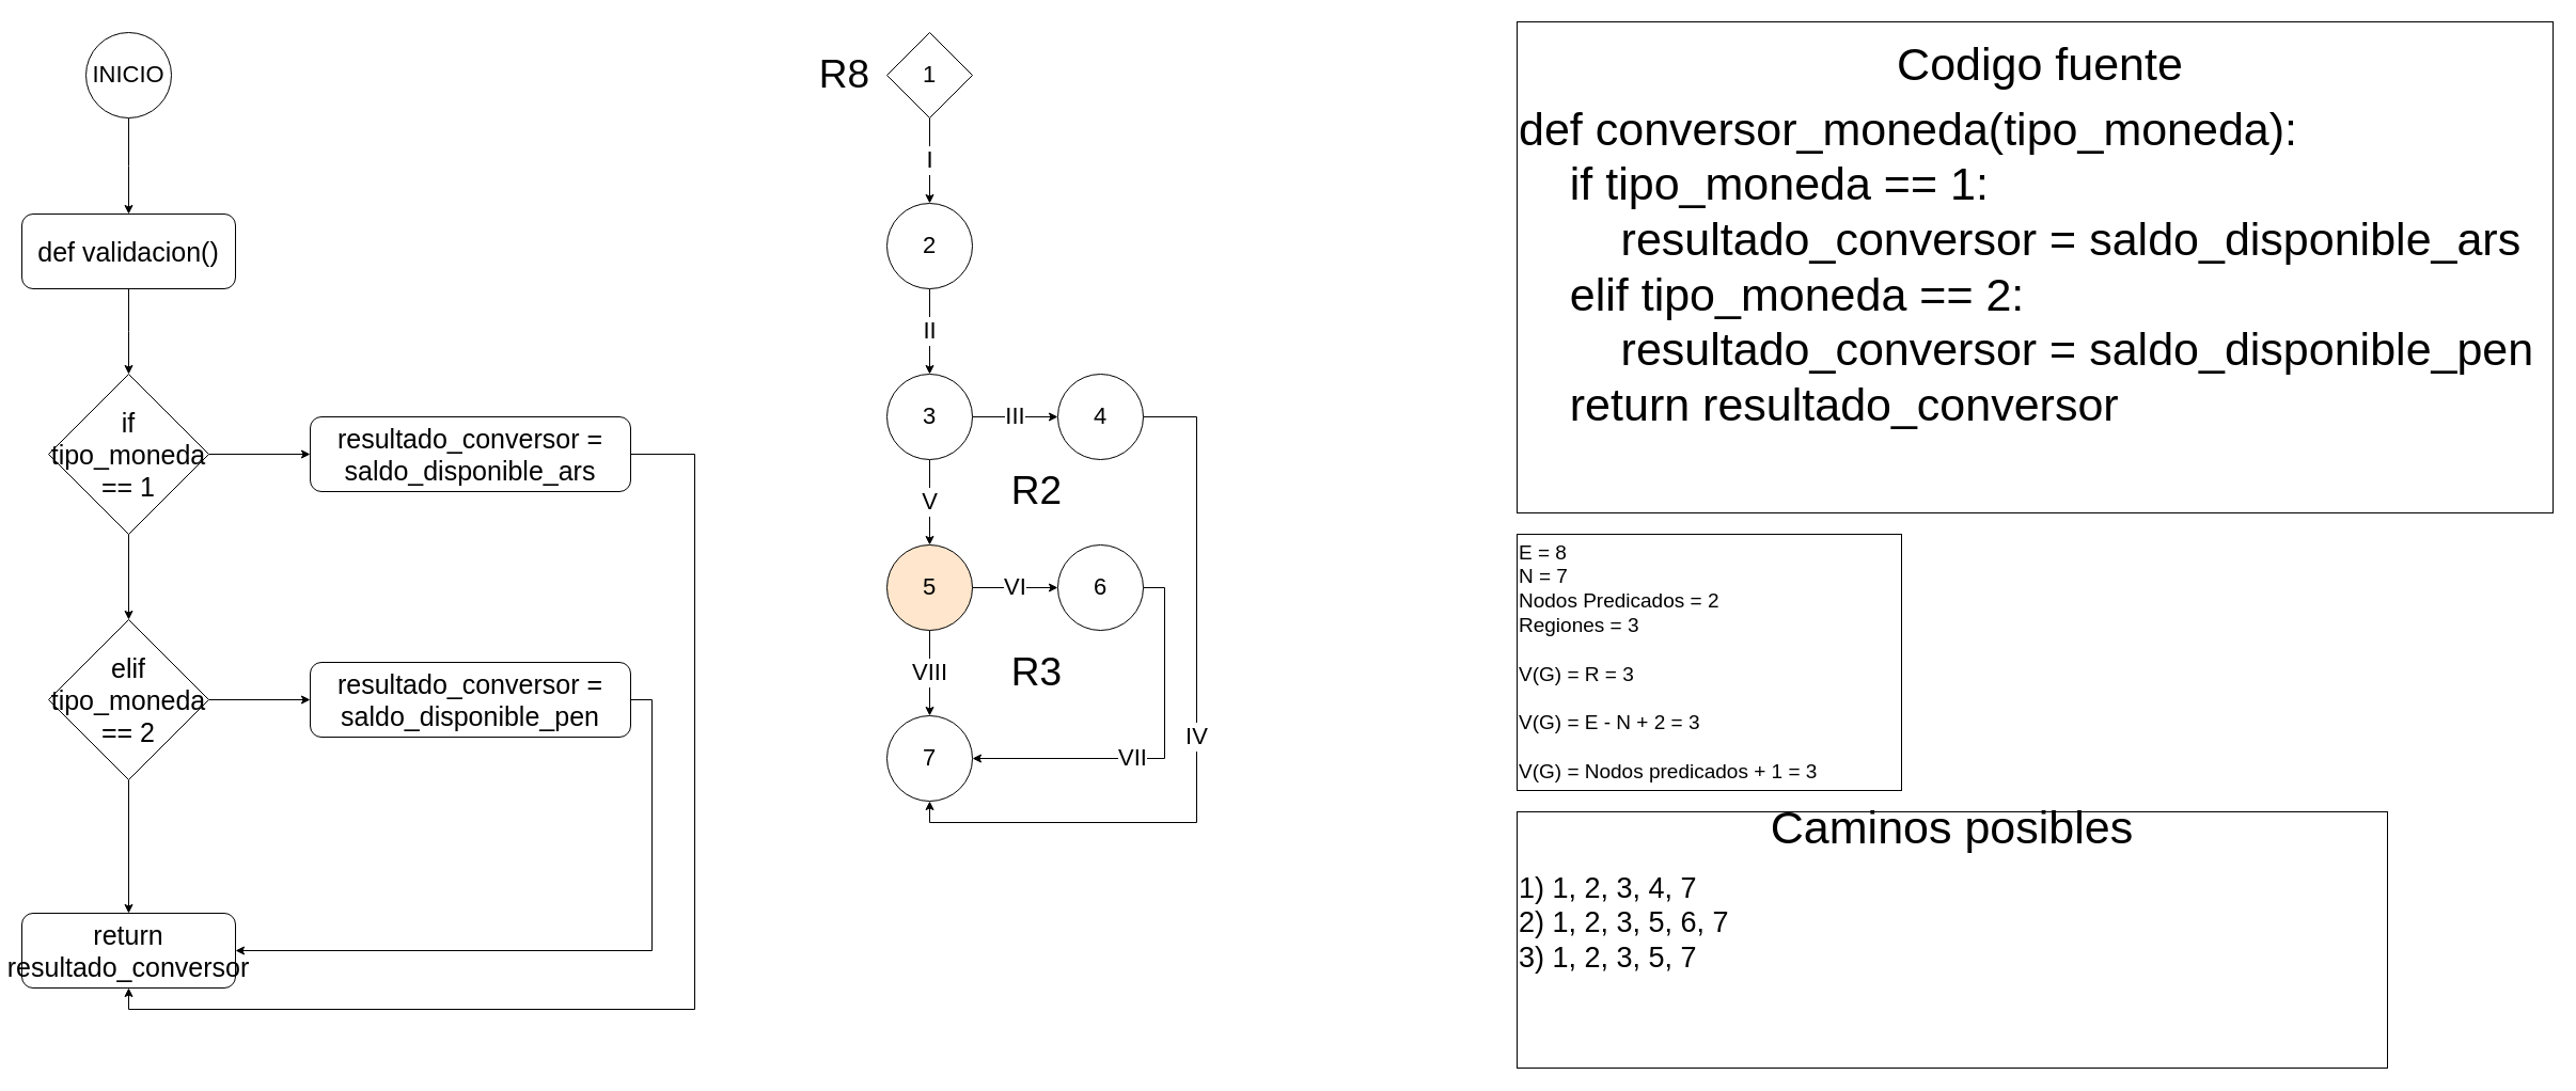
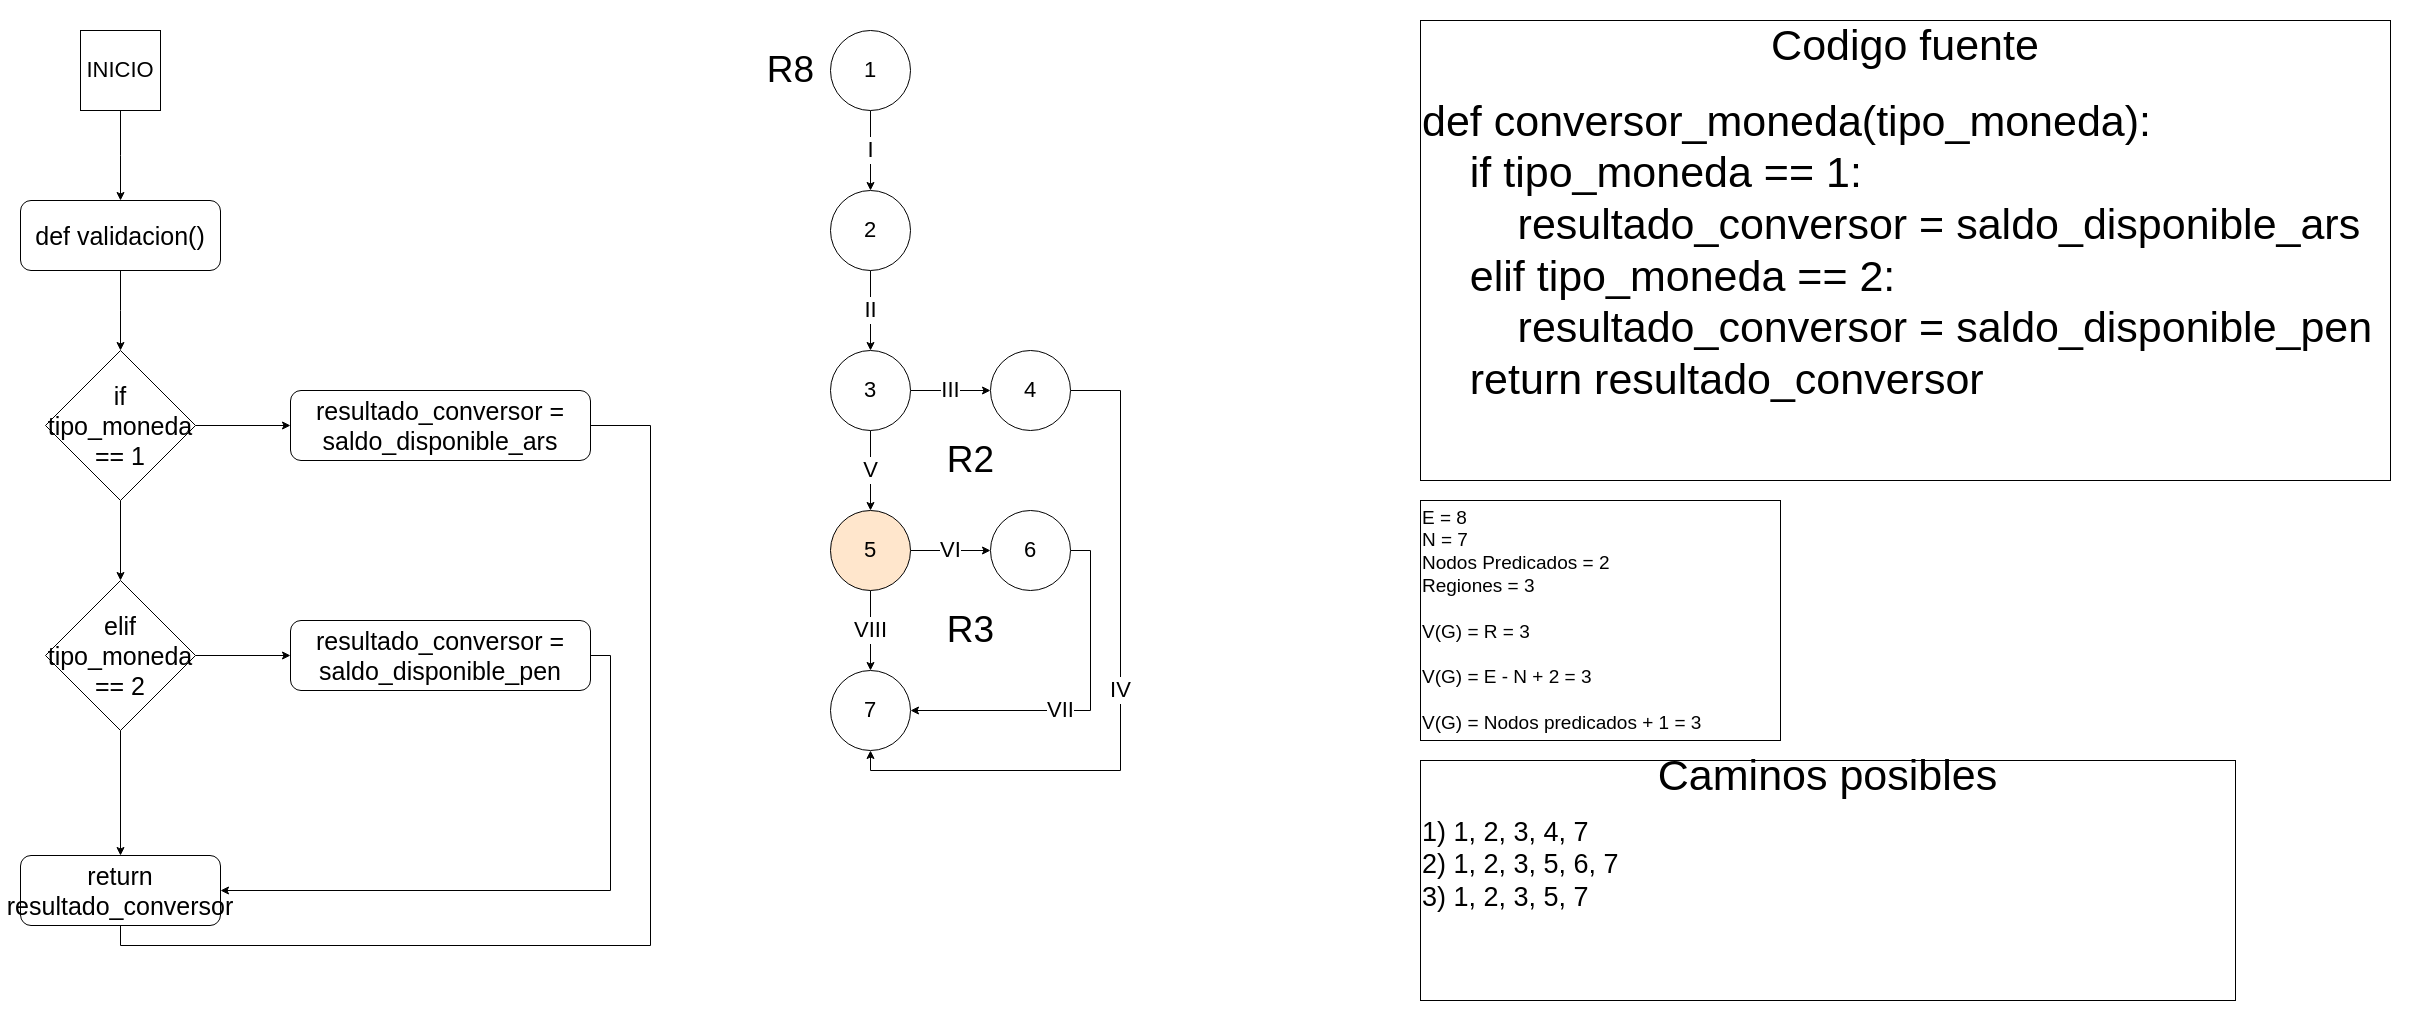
  <mxCell id="0" />
  <mxCell id="1" parent="0" />
  <mxCell id="2" value="&lt;div style=&quot;font-size: 43px;&quot;&gt;def conversor_moneda(tipo_moneda):&lt;/div&gt;&lt;div style=&quot;font-size: 43px;&quot;&gt;&amp;nbsp; &amp;nbsp; if tipo_moneda == 1:&lt;/div&gt;&lt;div style=&quot;font-size: 43px;&quot;&gt;&amp;nbsp; &amp;nbsp; &amp;nbsp; &amp;nbsp; resultado_conversor = saldo_disponible_ars&lt;/div&gt;&lt;div style=&quot;font-size: 43px;&quot;&gt;&amp;nbsp; &amp;nbsp; elif tipo_moneda == 2:&lt;/div&gt;&lt;div style=&quot;font-size: 43px;&quot;&gt;&amp;nbsp; &amp;nbsp; &amp;nbsp; &amp;nbsp; resultado_conversor = saldo_disponible_pen&lt;/div&gt;&lt;div style=&quot;font-size: 43px;&quot;&gt;&amp;nbsp; &amp;nbsp; return resultado_conversor&lt;/div&gt;" style="rounded=0;whiteSpace=wrap;html=1;align=left;fontSize=43;" parent="1" vertex="1"><mxGeometry x="1420" y="20" width="970" height="460" as="geometry" /></mxCell>
- <mxCell id="3" value="Codigo fuente" style="text;html=1;strokeColor=none;fillColor=none;align=center;verticalAlign=middle;whiteSpace=wrap;rounded=0;fontSize=43;" parent="1" vertex="1"><mxGeometry x="1750" y="35" width="320" height="50" as="geometry" /></mxCell>
+ <mxCell id="3" value="Codigo fuente" style="text;html=1;strokeColor=none;fillColor=none;align=center;verticalAlign=middle;whiteSpace=wrap;rounded=0;fontSize=43;" parent="1" vertex="1"><mxGeometry x="1745" y="20" width="320" height="50" as="geometry" /></mxCell>
  <mxCell id="4" value="E = 8&lt;br&gt;N = 7&lt;br&gt;Nodos Predicados = 2&lt;br&gt;Regiones = 3&lt;br&gt;&lt;br&gt;V(G) = R = 3&lt;br&gt;&lt;br&gt;V(G) = E - N + 2 = 3&lt;br&gt;&lt;br&gt;V(G) = Nodos predicados + 1 = 3" style="rounded=0;whiteSpace=wrap;html=1;align=left;fontSize=19;" parent="1" vertex="1"><mxGeometry x="1420" y="500" width="360" height="240" as="geometry" /></mxCell>
  <mxCell id="5" value="&lt;div style=&quot;font-size: 27px;&quot;&gt;1) 1, 2, 3, 4, 7&lt;/div&gt;&lt;div style=&quot;font-size: 27px;&quot;&gt;2) 1, 2, 3, 5, 6, 7&lt;/div&gt;&lt;div style=&quot;font-size: 27px;&quot;&gt;3) 1, 2, 3, 5, 7&lt;/div&gt;&amp;nbsp;" style="rounded=0;whiteSpace=wrap;html=1;align=left;fontSize=27;" parent="1" vertex="1"><mxGeometry x="1420" y="760" width="815" height="240" as="geometry" /></mxCell>
  <mxCell id="6" value="Caminos posibles" style="text;html=1;strokeColor=none;fillColor=none;align=center;verticalAlign=middle;whiteSpace=wrap;rounded=0;fontSize=43;" parent="1" vertex="1"><mxGeometry x="1621.25" y="760" width="412.5" height="30" as="geometry" /></mxCell>
  <mxCell id="7" value="I" style="edgeStyle=orthogonalEdgeStyle;rounded=0;orthogonalLoop=1;jettySize=auto;html=1;fontSize=22;" edge="1" parent="1" source="8" target="10"><mxGeometry relative="1" as="geometry" /></mxCell>
- <mxCell id="8" value="1" style="rhombus;whiteSpace=wrap;html=1;aspect=fixed;fontSize=22;" vertex="1" parent="1"><mxGeometry x="830" y="30" width="80" height="80" as="geometry" /></mxCell>
+ <mxCell id="8" value="1" style="ellipse;whiteSpace=wrap;html=1;aspect=fixed;fontSize=22;" vertex="1" parent="1"><mxGeometry x="830" y="30" width="80" height="80" as="geometry" /></mxCell>
  <mxCell id="9" value="II" style="edgeStyle=orthogonalEdgeStyle;rounded=0;orthogonalLoop=1;jettySize=auto;html=1;fontSize=22;" edge="1" parent="1" source="10" target="13"><mxGeometry relative="1" as="geometry" /></mxCell>
  <mxCell id="10" value="2" style="ellipse;whiteSpace=wrap;html=1;aspect=fixed;fontSize=22;" vertex="1" parent="1"><mxGeometry x="830" y="190" width="80" height="80" as="geometry" /></mxCell>
  <mxCell id="11" value="III" style="edgeStyle=orthogonalEdgeStyle;rounded=0;orthogonalLoop=1;jettySize=auto;html=1;fontSize=22;" edge="1" parent="1" source="13" target="15"><mxGeometry relative="1" as="geometry" /></mxCell>
  <mxCell id="12" value="V" style="edgeStyle=orthogonalEdgeStyle;rounded=0;orthogonalLoop=1;jettySize=auto;html=1;fontSize=22;" edge="1" parent="1" source="13" target="18"><mxGeometry relative="1" as="geometry" /></mxCell>
  <mxCell id="13" value="3" style="ellipse;whiteSpace=wrap;html=1;aspect=fixed;fontSize=22;" vertex="1" parent="1"><mxGeometry x="830" y="350" width="80" height="80" as="geometry" /></mxCell>
  <mxCell id="14" value="IV" style="edgeStyle=orthogonalEdgeStyle;rounded=0;orthogonalLoop=1;jettySize=auto;html=1;exitX=1;exitY=0.5;exitDx=0;exitDy=0;entryX=0.5;entryY=1;entryDx=0;entryDy=0;fontSize=22;" edge="1" parent="1" source="15" target="21"><mxGeometry relative="1" as="geometry"><Array as="points"><mxPoint x="1120" y="390" /><mxPoint x="1120" y="770" /><mxPoint x="870" y="770" /></Array></mxGeometry></mxCell>
  <mxCell id="15" value="4" style="ellipse;whiteSpace=wrap;html=1;aspect=fixed;fontSize=22;" vertex="1" parent="1"><mxGeometry x="990" y="350" width="80" height="80" as="geometry" /></mxCell>
  <mxCell id="16" value="VI" style="edgeStyle=orthogonalEdgeStyle;rounded=0;orthogonalLoop=1;jettySize=auto;html=1;fontSize=22;" edge="1" parent="1" source="18" target="20"><mxGeometry relative="1" as="geometry" /></mxCell>
  <mxCell id="17" value="VIII" style="edgeStyle=orthogonalEdgeStyle;rounded=0;orthogonalLoop=1;jettySize=auto;html=1;fontSize=22;" edge="1" parent="1" source="18" target="21"><mxGeometry relative="1" as="geometry" /></mxCell>
  <mxCell id="18" value="5" style="ellipse;whiteSpace=wrap;html=1;aspect=fixed;fontSize=22;fillColor=#ffe6cc;" vertex="1" parent="1"><mxGeometry x="830" y="510" width="80" height="80" as="geometry" /></mxCell>
  <mxCell id="19" value="VII" style="edgeStyle=orthogonalEdgeStyle;rounded=0;orthogonalLoop=1;jettySize=auto;html=1;exitX=1;exitY=0.5;exitDx=0;exitDy=0;entryX=1;entryY=0.5;entryDx=0;entryDy=0;fontSize=22;" edge="1" parent="1" source="20" target="21"><mxGeometry x="0.167" relative="1" as="geometry"><mxPoint as="offset" /></mxGeometry></mxCell>
  <mxCell id="20" value="6" style="ellipse;whiteSpace=wrap;html=1;aspect=fixed;fontSize=22;" vertex="1" parent="1"><mxGeometry x="990" y="510" width="80" height="80" as="geometry" /></mxCell>
  <mxCell id="21" value="7" style="ellipse;whiteSpace=wrap;html=1;aspect=fixed;fontSize=22;" vertex="1" parent="1"><mxGeometry x="830" y="670" width="80" height="80" as="geometry" /></mxCell>
  <mxCell id="22" value="&lt;font style=&quot;font-size: 37px;&quot;&gt;R8&lt;/font&gt;" style="text;html=1;align=center;verticalAlign=middle;resizable=0;points=[];autosize=1;strokeColor=none;fillColor=none;fontSize=23;" vertex="1" parent="1"><mxGeometry x="760" y="50" width="60" height="40" as="geometry" /></mxCell>
  <mxCell id="23" value="&lt;font style=&quot;font-size: 37px;&quot;&gt;R3&lt;/font&gt;" style="text;html=1;align=center;verticalAlign=middle;resizable=0;points=[];autosize=1;strokeColor=none;fillColor=none;fontSize=23;" vertex="1" parent="1"><mxGeometry x="940" y="610" width="60" height="40" as="geometry" /></mxCell>
  <mxCell id="24" value="&lt;font style=&quot;font-size: 37px;&quot;&gt;R2&lt;/font&gt;" style="text;html=1;align=center;verticalAlign=middle;resizable=0;points=[];autosize=1;strokeColor=none;fillColor=none;fontSize=23;" vertex="1" parent="1"><mxGeometry x="940" y="440" width="60" height="40" as="geometry" /></mxCell>
  <mxCell id="25" value="" style="edgeStyle=orthogonalEdgeStyle;rounded=0;orthogonalLoop=1;jettySize=auto;html=1;fontSize=22;" edge="1" parent="1" source="26"><mxGeometry relative="1" as="geometry"><mxPoint x="120" y="200" as="targetPoint" /></mxGeometry></mxCell>
- <mxCell id="26" value="INICIO" style="ellipse;whiteSpace=wrap;html=1;aspect=fixed;fontSize=22;" vertex="1" parent="1"><mxGeometry x="80" y="30" width="80" height="80" as="geometry" /></mxCell>
+ <mxCell id="26" value="INICIO" style="whiteSpace=wrap;html=1;aspect=fixed;fontSize=22;rounded=0;" vertex="1" parent="1"><mxGeometry x="80" y="30" width="80" height="80" as="geometry" /></mxCell>
  <mxCell id="27" value="" style="edgeStyle=orthogonalEdgeStyle;rounded=0;orthogonalLoop=1;jettySize=auto;html=1;fontSize=22;" edge="1" parent="1" source="28"><mxGeometry relative="1" as="geometry"><mxPoint x="120" y="350" as="targetPoint" /></mxGeometry></mxCell>
  <mxCell id="28" value="def validacion()" style="rounded=1;whiteSpace=wrap;html=1;fontSize=25;" vertex="1" parent="1"><mxGeometry x="20" y="200" width="200" height="70" as="geometry" /></mxCell>
  <mxCell id="29" value="" style="edgeStyle=orthogonalEdgeStyle;rounded=0;orthogonalLoop=1;jettySize=auto;html=1;fontSize=22;" edge="1" parent="1" source="31"><mxGeometry relative="1" as="geometry"><mxPoint x="290" y="425" as="targetPoint" /></mxGeometry></mxCell>
  <mxCell id="30" value="" style="edgeStyle=orthogonalEdgeStyle;rounded=0;orthogonalLoop=1;jettySize=auto;html=1;fontSize=22;" edge="1" parent="1" source="31" target="36"><mxGeometry relative="1" as="geometry" /></mxCell>
  <mxCell id="31" value="if tipo_moneda == 1" style="rhombus;whiteSpace=wrap;html=1;fontSize=25;" vertex="1" parent="1"><mxGeometry x="45" y="350" width="150" height="150" as="geometry" /></mxCell>
- <mxCell id="32" style="edgeStyle=orthogonalEdgeStyle;rounded=0;orthogonalLoop=1;jettySize=auto;html=1;exitX=1;exitY=0.5;exitDx=0;exitDy=0;entryX=0.5;entryY=1;entryDx=0;entryDy=0;fontSize=22;" edge="1" parent="1" source="33" target="39"><mxGeometry relative="1" as="geometry"><Array as="points"><mxPoint x="650" y="425" /><mxPoint x="650" y="945" /><mxPoint x="120" y="945" /></Array></mxGeometry></mxCell>
+ <mxCell id="32" style="edgeStyle=orthogonalEdgeStyle;rounded=0;orthogonalLoop=1;jettySize=auto;html=1;exitX=1;exitY=0.5;exitDx=0;exitDy=0;entryX=0.5;entryY=1;entryDx=0;entryDy=0;fontSize=22;endArrow=none;" edge="1" parent="1" source="33" target="39"><mxGeometry relative="1" as="geometry"><Array as="points"><mxPoint x="650" y="425" /><mxPoint x="650" y="945" /><mxPoint x="120" y="945" /></Array></mxGeometry></mxCell>
  <mxCell id="33" value="resultado_conversor = saldo_disponible_ars" style="rounded=1;whiteSpace=wrap;html=1;fontSize=25;" vertex="1" parent="1"><mxGeometry x="290" y="390" width="300" height="70" as="geometry" /></mxCell>
  <mxCell id="34" value="" style="edgeStyle=orthogonalEdgeStyle;rounded=0;orthogonalLoop=1;jettySize=auto;html=1;fontSize=22;" edge="1" parent="1" source="36"><mxGeometry relative="1" as="geometry"><mxPoint x="290" y="655" as="targetPoint" /></mxGeometry></mxCell>
  <mxCell id="35" value="" style="edgeStyle=orthogonalEdgeStyle;rounded=0;orthogonalLoop=1;jettySize=auto;html=1;fontSize=22;" edge="1" parent="1" source="36"><mxGeometry relative="1" as="geometry"><mxPoint x="120" y="855" as="targetPoint" /></mxGeometry></mxCell>
  <mxCell id="36" value="elif tipo_moneda == 2" style="rhombus;whiteSpace=wrap;html=1;fontSize=25;" vertex="1" parent="1"><mxGeometry x="45" y="580" width="150" height="150" as="geometry" /></mxCell>
  <mxCell id="37" style="edgeStyle=orthogonalEdgeStyle;rounded=0;orthogonalLoop=1;jettySize=auto;html=1;exitX=1;exitY=0.5;exitDx=0;exitDy=0;entryX=1;entryY=0.5;entryDx=0;entryDy=0;fontSize=22;" edge="1" parent="1" source="38" target="39"><mxGeometry relative="1" as="geometry" /></mxCell>
  <mxCell id="38" value="resultado_conversor = saldo_disponible_pen" style="rounded=1;whiteSpace=wrap;html=1;fontSize=25;" vertex="1" parent="1"><mxGeometry x="290" y="620" width="300" height="70" as="geometry" /></mxCell>
  <mxCell id="39" value="return resultado_conversor" style="rounded=1;whiteSpace=wrap;html=1;fontSize=25;" vertex="1" parent="1"><mxGeometry x="20" y="855" width="200" height="70" as="geometry" /></mxCell>
